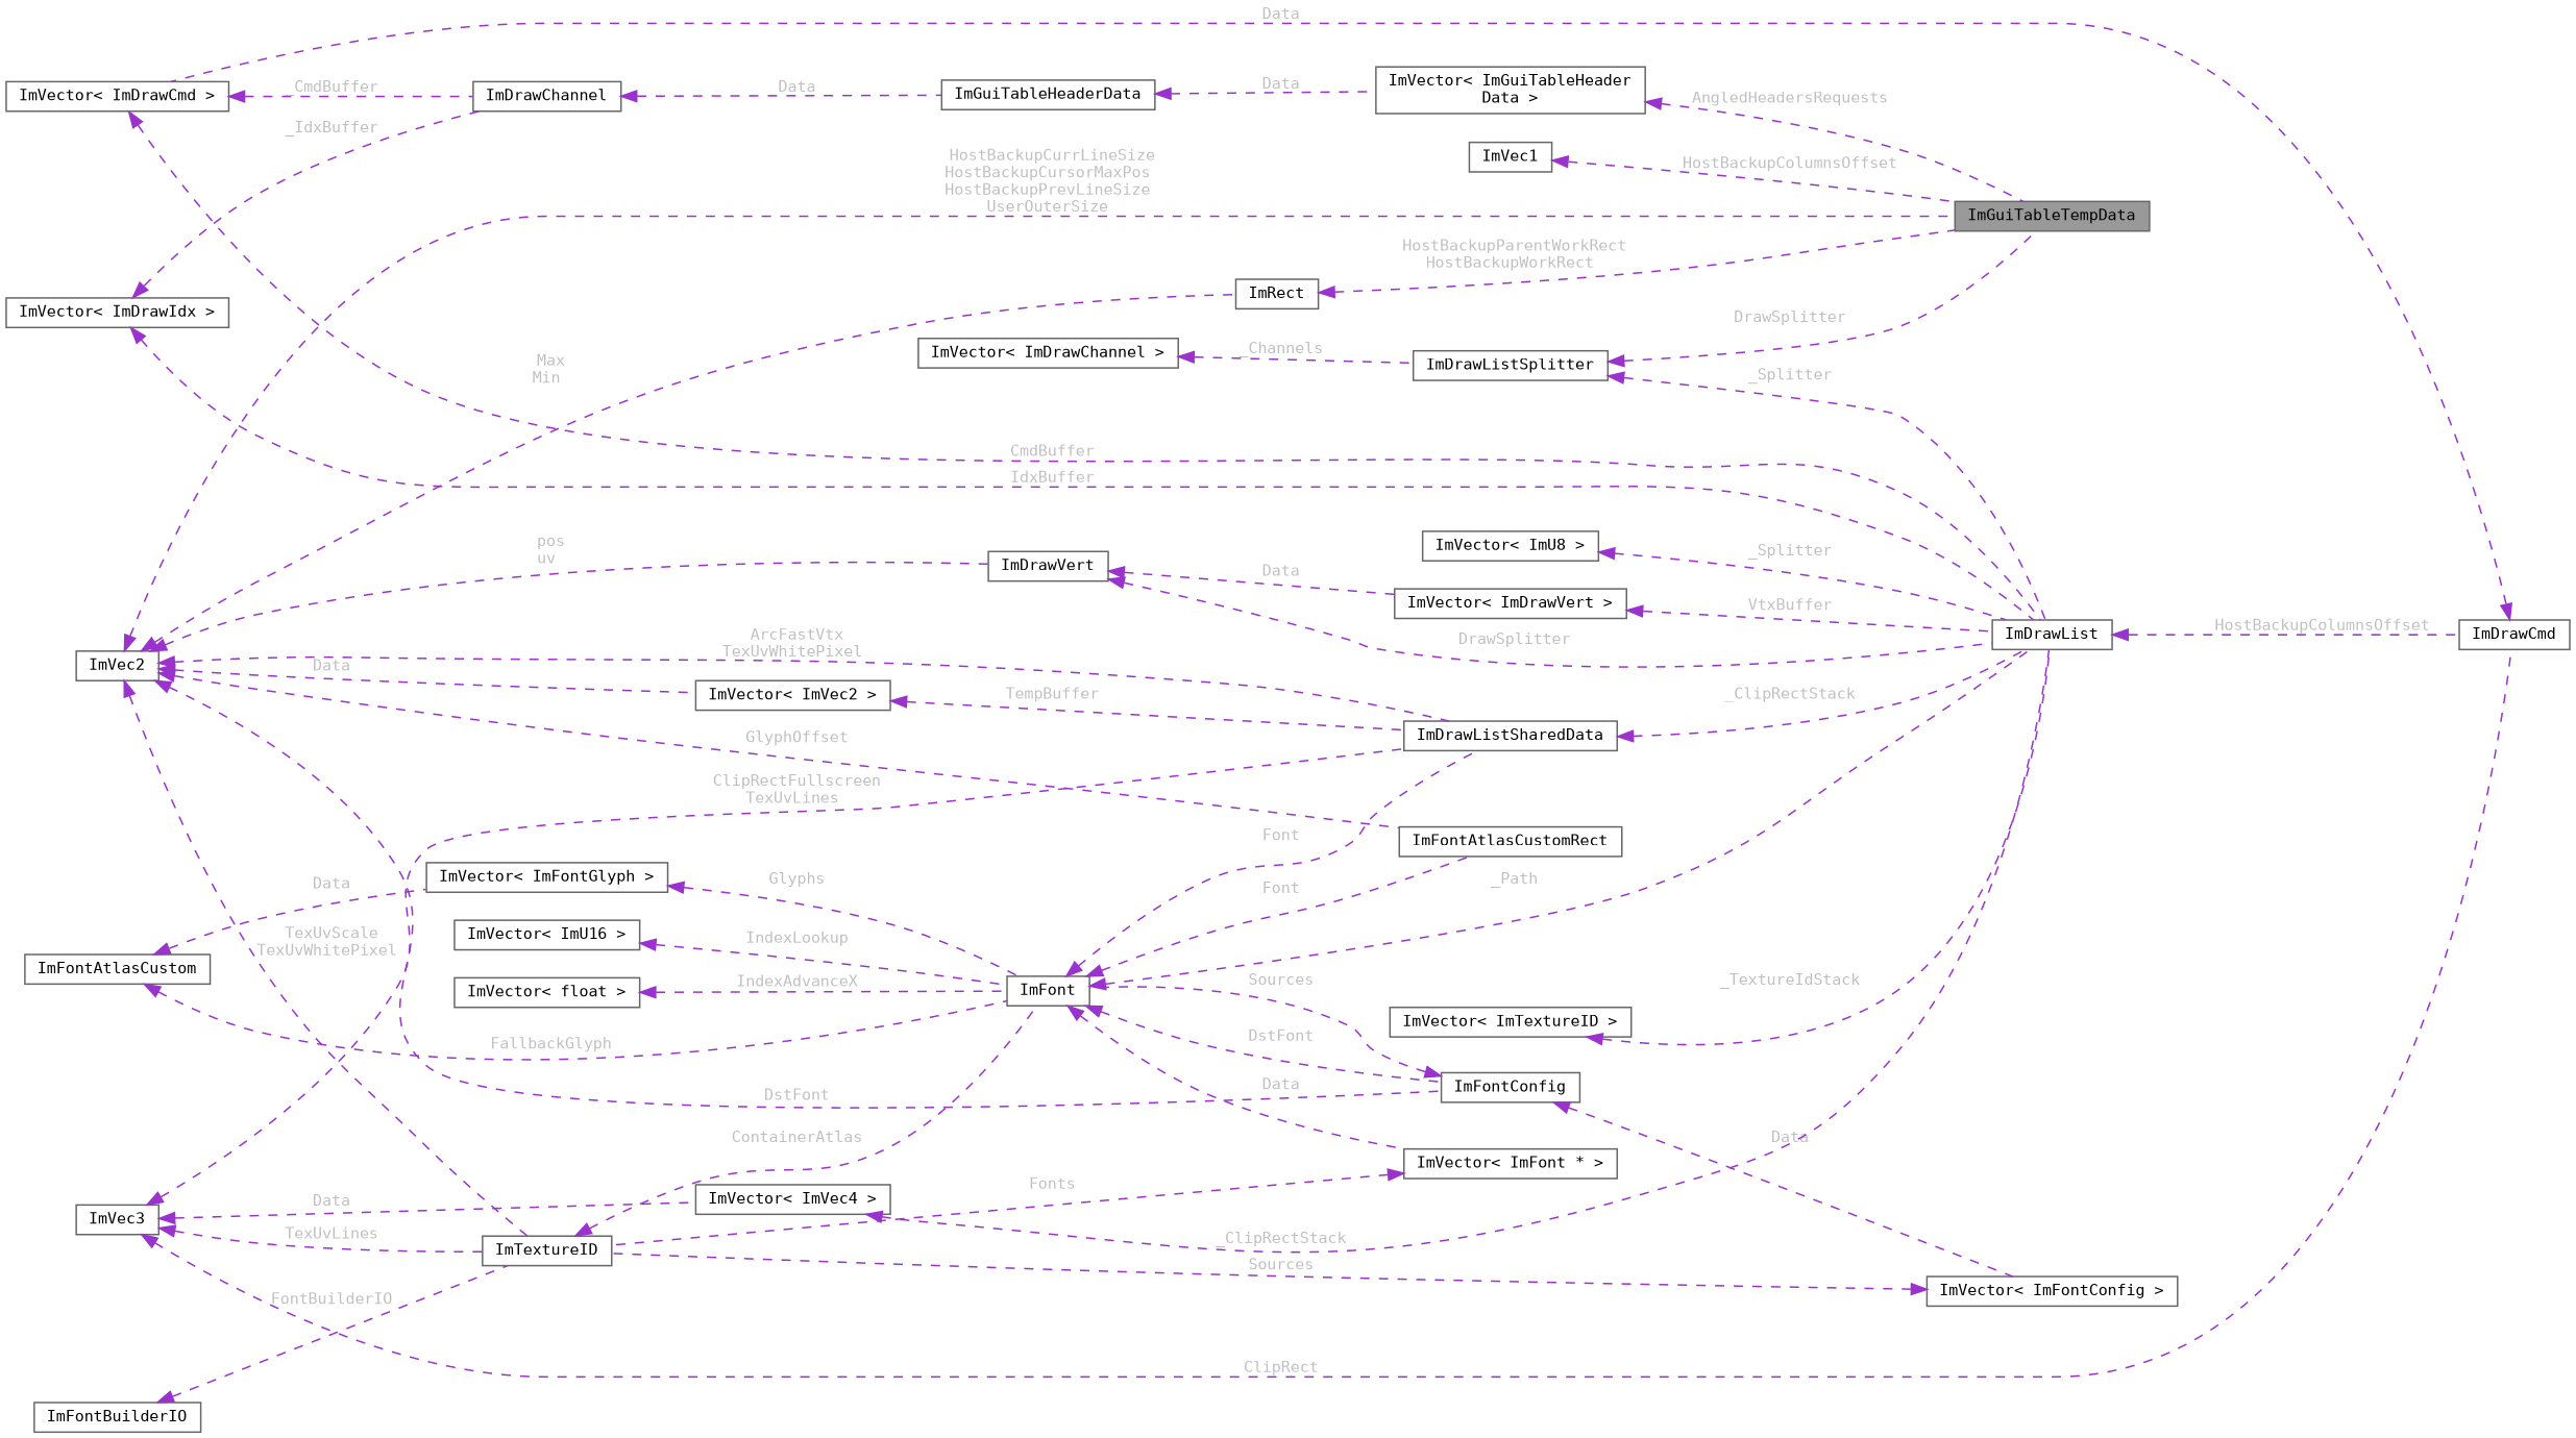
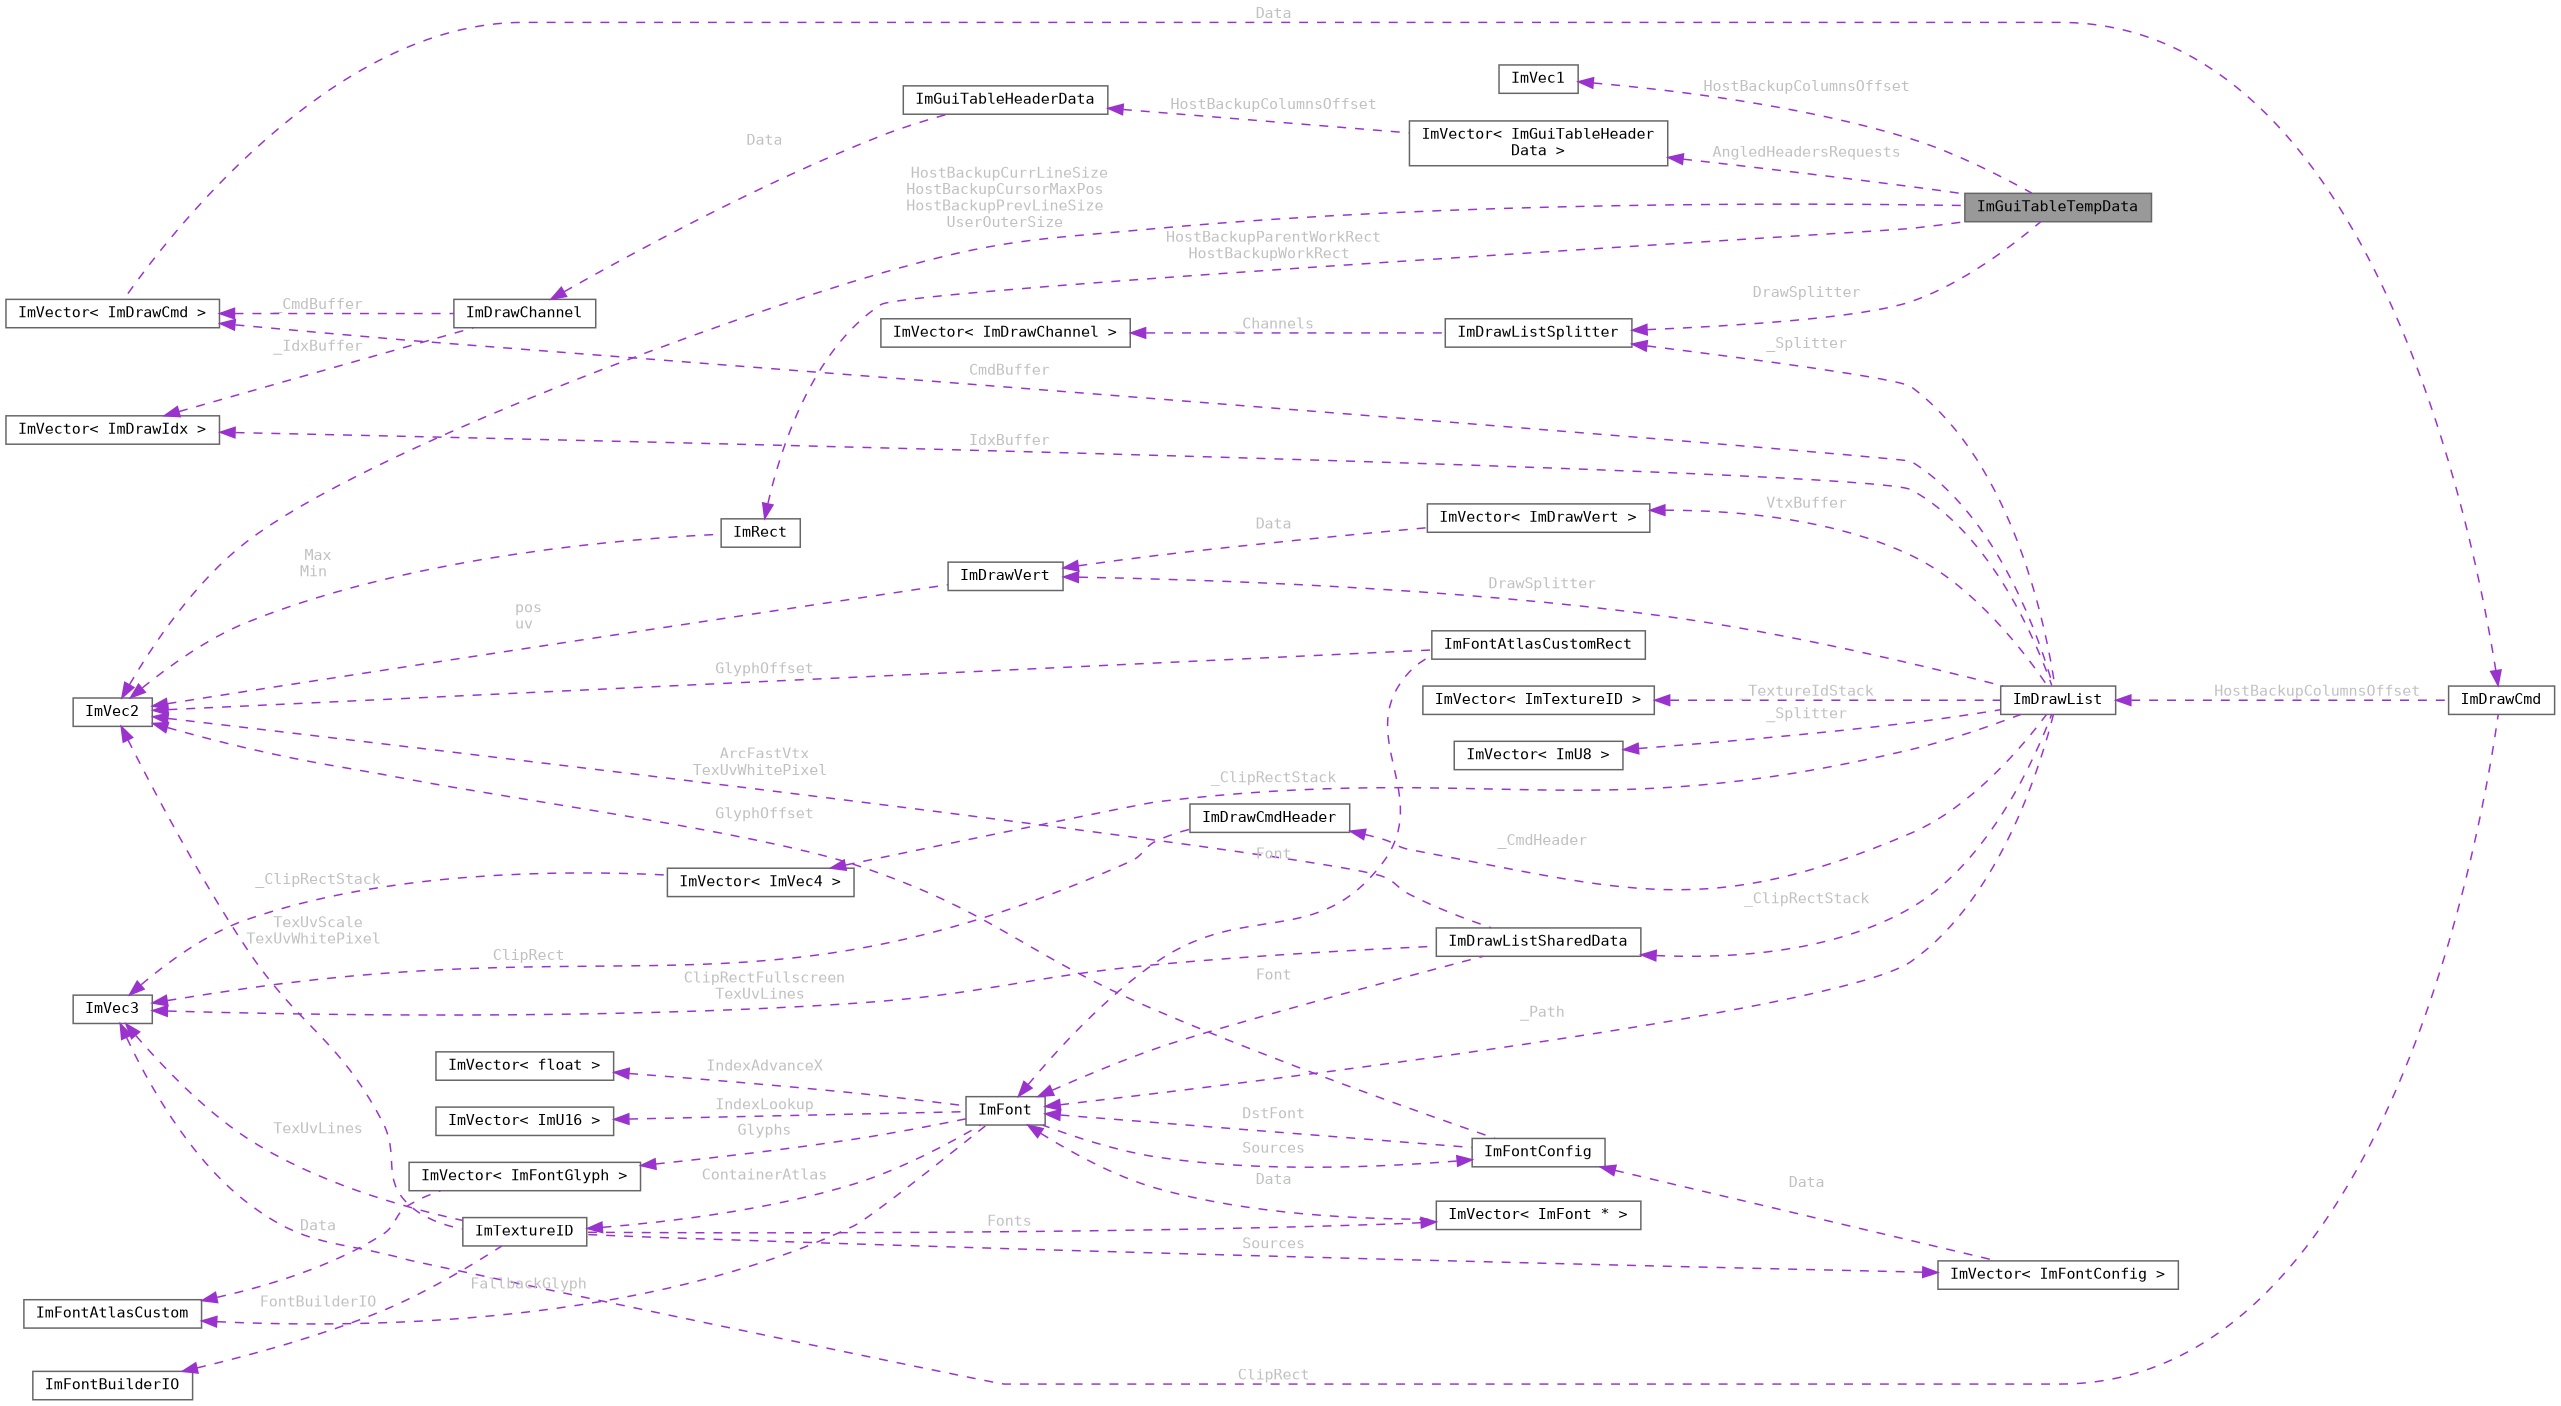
  digraph {
    fontname="DejaVu Sans Mono"
    rankdir=LR
    node [color=gray40 fillcolor=white fontname="DejaVu Sans Mono" fontsize=10 shape=box style=filled]
    edge [color=darkorchid3 dir=back fontcolor=grey fontname="DejaVu Sans Mono" fontsize=10 labelfontname=Helvetica labelfontsize=10 style=dashed]
    n1 [fillcolor=grey60 fontcolor=black height=0.2 label=ImGuiTableTempData width=0.4]
    n2 [height=0.2 label="ImVector\< ImGuiTableHeader\lData \>" width=0.4]
    n3 [height=0.2 label=ImGuiTableHeaderData width=0.4]
    n4 [height=0.2 label=ImVec2 width=0.4]
    n5 [height=0.2 label=ImDrawVert width=0.4]
    n6 [height=0.2 label=ImDrawListSharedData width=0.4]
    n7 [height=0.2 label=ImTextureID width=0.4]
    n8 [height=0.2 label=ImFontAtlasCustomRect width=0.4]
    n9 [height=0.2 label=ImFontConfig width=0.4]
-   n10 [height=0.2 label="ImVector\< ImVec2 \>" width=0.4]
    n11 [height=0.2 label=ImRect width=0.4]
    n12 [height=0.2 label=ImDrawList width=0.4]
    n13 [height=0.2 label="ImVector\< ImDrawVert \>" width=0.4]
    n14 [height=0.2 label=ImFont width=0.4]
    n15 [height=0.2 label="ImVector\< ImFontConfig \>" width=0.4]
    n16 [height=0.2 label=ImDrawListSplitter width=0.4]
    n17 [height=0.2 label=ImDrawCmd width=0.4]
    n18 [height=0.2 label="ImVector\< ImDrawChannel \>" width=0.4]
    n19 [height=0.2 label=ImDrawChannel width=0.4]
    n20 [height=0.2 label="ImVector\< ImDrawCmd \>" width=0.4]
    n21 [height=0.2 label=ImVec3 width=0.4]
+   n22 [height=0.2 label=ImDrawCmdHeader width=0.4]
    n23 [height=0.2 label="ImVector\< ImVec4 \>" width=0.4]
    n24 [height=0.2 label="ImVector\< ImDrawIdx \>" width=0.4]
    n25 [height=0.2 label="ImVector\< ImFont * \>" width=0.4]
    n26 [height=0.2 label="ImVector\< float \>" width=0.4]
    n27 [height=0.2 label="ImVector\< ImU16 \>" width=0.4]
    n28 [height=0.2 label="ImVector\< ImFontGlyph \>" width=0.4]
    n29 [height=0.2 label=ImFontAtlasCustom width=0.4]
    n30 [height=0.2 label=ImFontBuilderIO width=0.4]
    n31 [height=0.2 label="ImVector\< ImTextureID \>" width=0.4]
    n32 [height=0.2 label="ImVector\< ImU8 \>" width=0.4]
    n33 [height=0.2 label=ImVec1 width=0.4]
    n2 -> n1 [label=" AngledHeadersRequests"]
-   n3 -> n2 [label=" Data"]
+   n3 -> n2 [label=" HostBackupColumnsOffset"]
    n4 -> n1 [label=" HostBackupCurrLineSize\nHostBackupCursorMaxPos\nHostBackupPrevLineSize\nUserOuterSize"]
    n4 -> n5 [label=" pos\nuv"]
    n4 -> n6 [label=" ArcFastVtx\nTexUvWhitePixel"]
    n4 -> n7 [label=" TexUvScale\nTexUvWhitePixel"]
    n4 -> n8 [label=" GlyphOffset"]
-   n4 -> n9 [label=" DstFont"]
-   n4 -> n10 [label=" Data"]
+   n4 -> n9 [label=" GlyphOffset"]
    n4 -> n11 [label=" Max\nMin"]
    n5 -> n12 [label=" DrawSplitter"]
    n5 -> n13 [label=" Data"]
    n6 -> n12 [label=" _ClipRectStack"]
    n7 -> n14 [label=" ContainerAtlas"]
    n9 -> n14 [label=" Sources"]
    n9 -> n15 [label=" Data"]
-   n10 -> n6 [label=" TempBuffer"]
    n11 -> n1 [label=" HostBackupParentWorkRect\nHostBackupWorkRect"]
    n12 -> n17 [label=" HostBackupColumnsOffset"]
    n13 -> n12 [label=" VtxBuffer"]
    n14 -> n6 [label=" Font"]
    n14 -> n8 [label=" Font"]
    n14 -> n9 [label=" DstFont"]
    n14 -> n12 [label=" _Path"]
    n14 -> n25 [label=" Data"]
    n15 -> n7 [label=" Sources"]
    n16 -> n1 [label=" DrawSplitter"]
    n16 -> n12 [label=" _Splitter"]
    n17 -> n20 [label=" Data"]
    n18 -> n16 [label=" _Channels"]
    n19 -> n3 [label=" Data"]
    n20 -> n12 [label=" CmdBuffer"]
    n20 -> n19 [label=" _CmdBuffer"]
    n21 -> n6 [label=" ClipRectFullscreen\nTexUvLines"]
    n21 -> n7 [label=" TexUvLines"]
    n21 -> n17 [label=" ClipRect"]
-   n21 -> n23 [label=" Data"]
+   n21 -> n22 [label=" ClipRect"]
+   n21 -> n23 [label=" _ClipRectStack"]
+   n22 -> n12 [label=" _CmdHeader"]
    n23 -> n12 [label=" _ClipRectStack"]
    n24 -> n12 [label=" IdxBuffer"]
    n24 -> n19 [label=" _IdxBuffer"]
    n25 -> n7 [label=" Fonts"]
    n26 -> n14 [label=" IndexAdvanceX"]
    n27 -> n14 [label=" IndexLookup"]
    n28 -> n14 [label=" Glyphs"]
    n29 -> n14 [label=" FallbackGlyph"]
    n29 -> n28 [label=" Data"]
    n30 -> n7 [label=" FontBuilderIO"]
    n31 -> n12 [label=" _TextureIdStack"]
    n32 -> n12 [label=" _Splitter"]
    n33 -> n1 [label=" HostBackupColumnsOffset"]
  }
